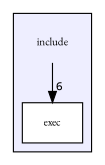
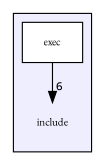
  digraph {
    compound=true
    fontname="EB Garamond"
    node [fontname="EB Garamond" fontsize=10]
    n1 [label=include shape=plaintext]
    n2 [color=black fillcolor=white label=exec shape=box style=filled]
    subgraph cluster_1 {
      bgcolor="#eeeeff"
      pencolor=black
      n1
      n2
    }
-   n1 -> n2 [headlabel=6 labeldistance=1.5 labelfontname=Helvetica labelfontsize=10 fontname="EB Garamond"]
+   n2 -> n1 [headlabel=6 labeldistance=1.5 labelfontname=Helvetica labelfontsize=10 fontname="EB Garamond"]
  }
